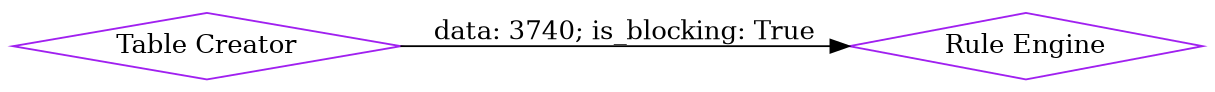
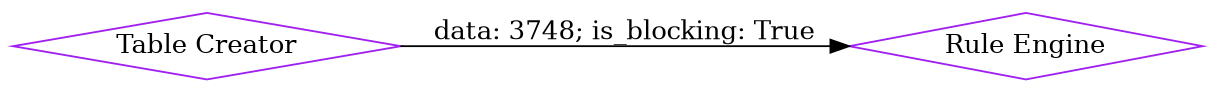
  digraph {
    rankdir=LR
    node [color=purple shape=diamond]
    n1 [label="Rule Engine"]
    n2 [label="Table Creator"]
-   n2 -> n1 [label="data: 3740; is_blocking: True"]
+   n2 -> n1 [label="data: 3748; is_blocking: True"]
  }
